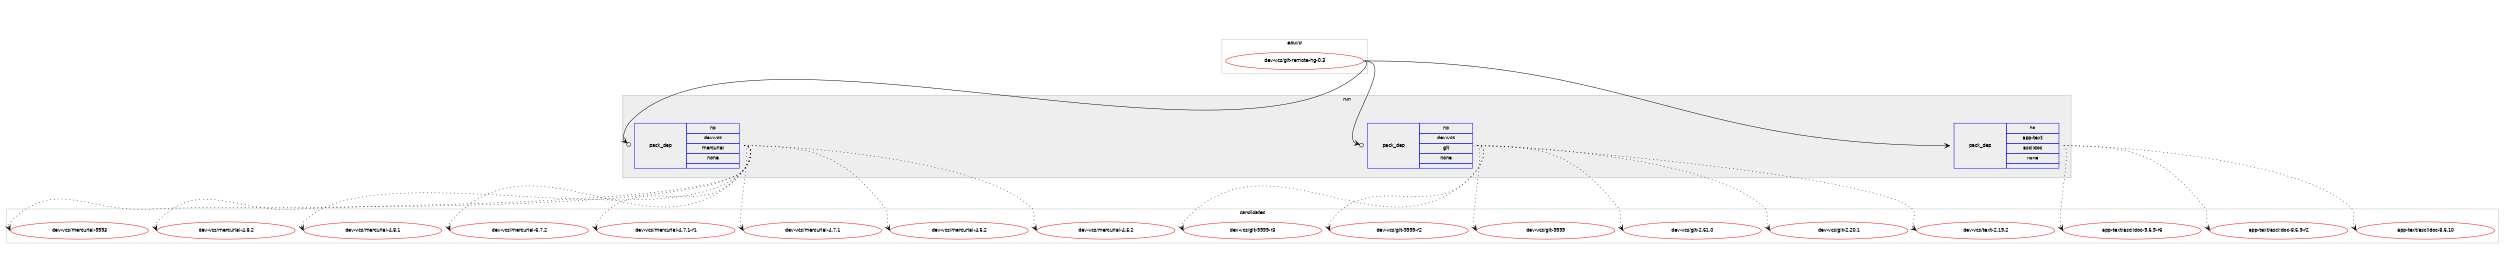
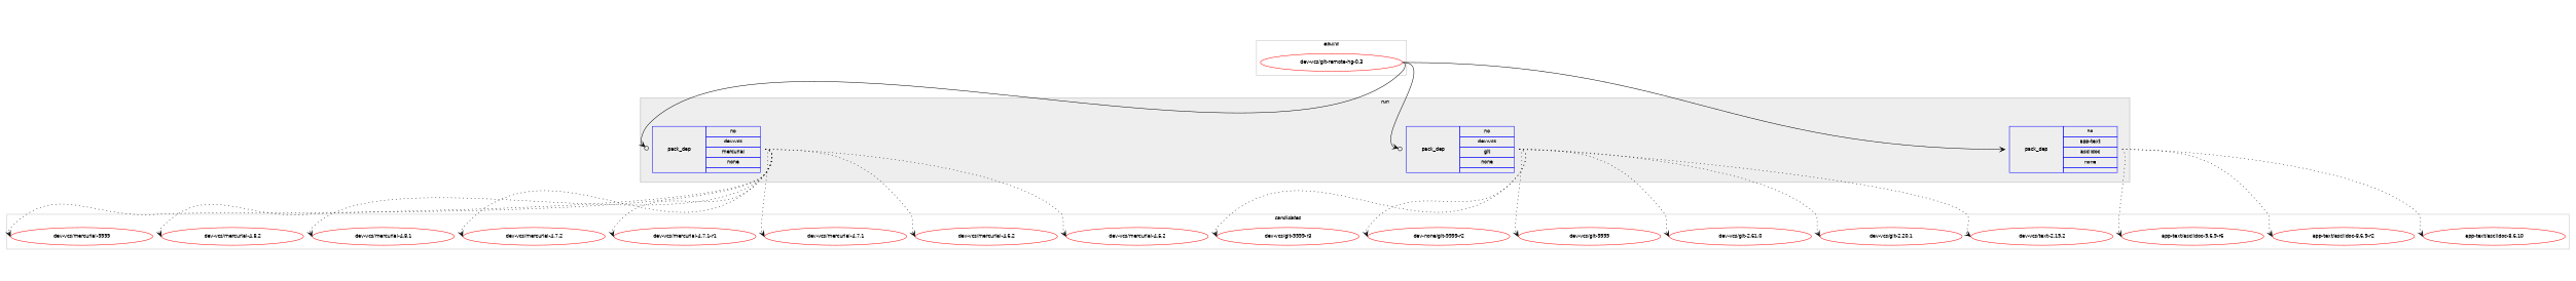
  digraph {
    compound=true
    concentrate=true
    fontname=Helvetica
    fontsize=10
    newrank=true
    rankdir=TB
    ranksep=1.5
    node [color=red fontname=Helvetica fontsize=10]
    edge [arrowhead=vee headport=w style=dotted tailport=e weight=100]
    n1 [label="dev-vcs/git-remote-hg-0.3" width=4]
    n2 [color=blue label=<<TABLE BORDER="0" CELLBORDER="1" CELLSPACING="0" CELLPADDING="4" WIDTH="220"><TR><TD ROWSPAN="6" CELLPADDING="30">pack_dep</TD></TR><TR><TD WIDTH="110">no</TD></TR><TR><TD>app-text</TD></TR><TR><TD>asciidoc</TD></TR><TR><TD>none</TD></TR><TR><TD></TD></TR></TABLE>> shape=none]
    n3 [color=blue label=<<TABLE BORDER="0" CELLBORDER="1" CELLSPACING="0" CELLPADDING="4" WIDTH="220"><TR><TD ROWSPAN="6" CELLPADDING="30">pack_dep</TD></TR><TR><TD WIDTH="110">no</TD></TR><TR><TD>dev-vcs</TD></TR><TR><TD>git</TD></TR><TR><TD>none</TD></TR><TR><TD></TD></TR></TABLE>> shape=none]
    n4 [color=blue label=<<TABLE BORDER="0" CELLBORDER="1" CELLSPACING="0" CELLPADDING="4" WIDTH="220"><TR><TD ROWSPAN="6" CELLPADDING="30">pack_dep</TD></TR><TR><TD WIDTH="110">no</TD></TR><TR><TD>dev-vcs</TD></TR><TR><TD>mercurial</TD></TR><TR><TD>none</TD></TR><TR><TD></TD></TR></TABLE>> shape=none]
    n5 [label="app-text/asciidoc-8.6.10" width=4]
    n6 [label="app-text/asciidoc-8.6.9-r2" width=4]
    n7 [label="app-text/asciidoc-9.6.9-r6" width=4]
    n8 [label="dev-vcs/text-2.19.2" width=4]
    n9 [label="dev-vcs/git-2.20.1" width=4]
    n10 [label="dev-vcs/git-2.61.0" width=4]
    n11 [label="dev-vcs/git-9999" width=4]
-   n12 [label="dev-vcs/git-9999-r2" width=4]
+   n12 [label="dev-none/git-9999-r2" width=4]
    n13 [label="dev-vcs/git-9999-r3" width=4]
    n14 [label="dev-vcs/mercurial-4.5.2" width=4]
    n15 [label="dev-vcs/mercurial-4.6.2" width=4]
    n16 [label="dev-vcs/mercurial-4.7.1" width=4]
    n17 [label="dev-vcs/mercurial-4.7.1-r1" width=4]
-   n18 [label="dev-vcs/mercurial-6.7.2" width=4]
+   n18 [label="dev-vcs/mercurial-4.7.2" width=4]
    n19 [label="dev-vcs/mercurial-4.8.1" width=4]
    n20 [label="dev-vcs/mercurial-4.8.2" width=4]
-   n21 [label="dev-vcs/mercurial-9993" width=4]
+   n21 [label="dev-vcs/mercurial-9999" width=4]
    subgraph cluster_1 {
      color=gray
      label=<<i>ebuild</i>>
      rank=same
      n1
    }
    subgraph cluster_2 {
      color=gray
      label=<<i>dependencies</i>>
      subgraph cluster_3 {
        color=gray
        fillcolor="#eeeeee"
        label=<<i>compile</i>>
        style=filled
        subgraph sub_4 {
          color=gray
          fillcolor="#eeeeee"
          label=<<i>compile</i>>
          style=filled
          n2
        }
      }
      subgraph cluster_5 {
        color=gray
        fillcolor="#eeeeee"
        label=<<i>compile and run</i>>
        style=filled
        subgraph sub_6 {
          color=gray
          fillcolor="#eeeeee"
          label=<<i>compile and run</i>>
          style=filled
          n3
        }
        subgraph sub_7 {
          color=gray
          fillcolor="#eeeeee"
          label=<<i>compile and run</i>>
          style=filled
          n4
        }
      }
      subgraph cluster_8 {
        color=gray
        fillcolor="#eeeeee"
        label=<<i>run</i>>
        style=filled
      }
    }
    subgraph cluster_9 {
      color=gray
      label=<<i>candidates</i>>
      rank=same
      subgraph sub_10 {
        color=black
        label=<<i>candidates</i>>
        nodesep=1
        rank=same
        n5
        n6
        n7
      }
      subgraph sub_11 {
        color=black
        label=<<i>candidates</i>>
        nodesep=1
        rank=same
        n8
        n9
        n10
        n11
        n12
        n13
      }
      subgraph sub_12 {
        color=black
        label=<<i>candidates</i>>
        nodesep=1
        rank=same
        n14
        n15
        n16
        n17
        n18
        n19
        n20
        n21
      }
    }
    n1 -> n2 [style=solid weight=20]
    n1 -> n3 [arrowhead=odotvee style=solid weight=20]
    n1 -> n4 [arrowhead=odotvee style=solid weight=20]
    n2 -> n5
    n2 -> n6
    n2 -> n7
    n3 -> n8
    n3 -> n9
    n3 -> n10
    n3 -> n11
    n3 -> n12
    n3 -> n13
    n4 -> n14
    n4 -> n15
    n4 -> n16
    n4 -> n17
    n4 -> n18
    n4 -> n19
    n4 -> n20
    n4 -> n21
  }
